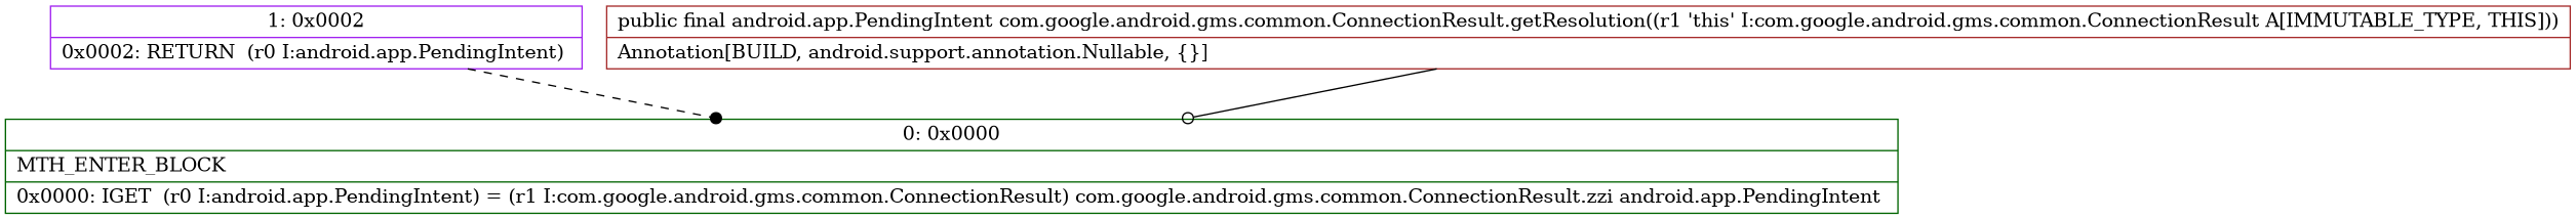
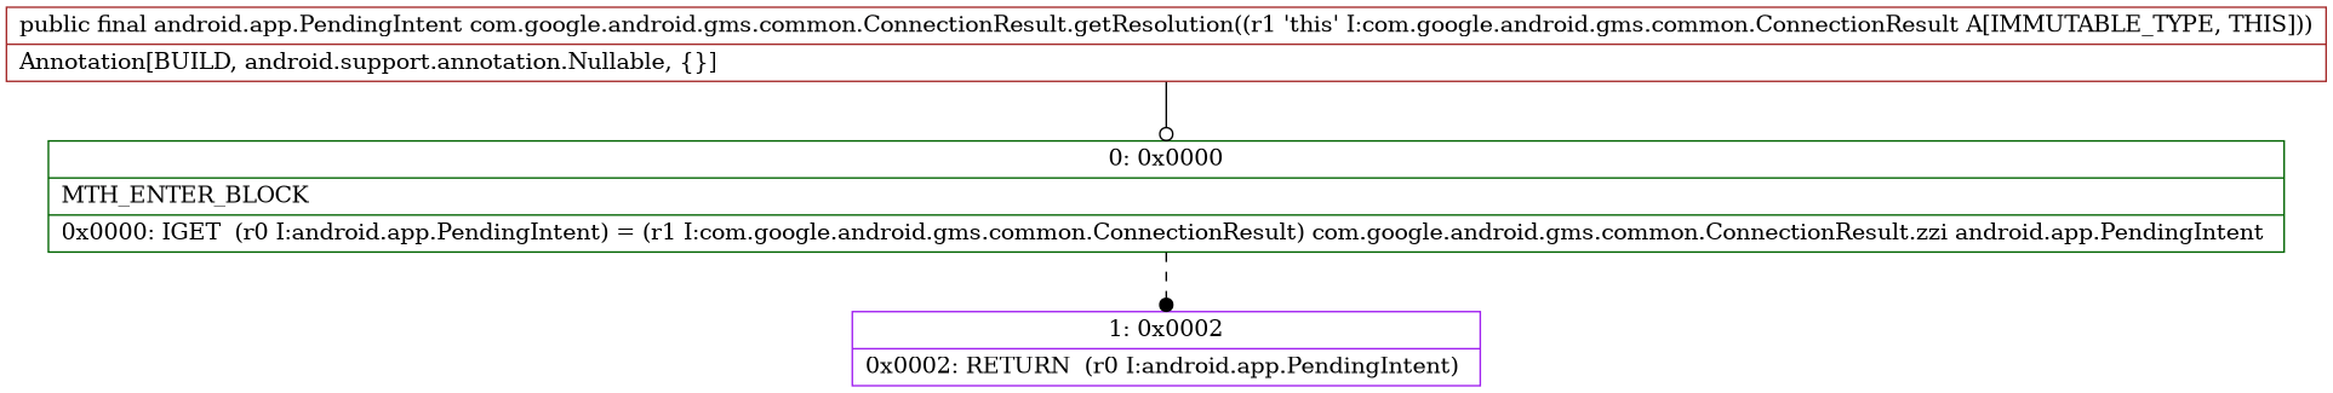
  digraph {
    node [shape=record]
    n1 [label="{0\:\ 0x0000|MTH_ENTER_BLOCK\l|0x0000: IGET  (r0 I:android.app.PendingIntent) = (r1 I:com.google.android.gms.common.ConnectionResult) com.google.android.gms.common.ConnectionResult.zzi android.app.PendingIntent \l}" color=darkgreen]
    n2 [label="{1\:\ 0x0002|0x0002: RETURN  (r0 I:android.app.PendingIntent) \l}" color=purple]
    n3 [label="{public final android.app.PendingIntent com.google.android.gms.common.ConnectionResult.getResolution((r1 'this' I:com.google.android.gms.common.ConnectionResult A[IMMUTABLE_TYPE, THIS]))  | Annotation[BUILD, android.support.annotation.Nullable, \{\}]\l}" color=brown]
-   n2 -> n1 [style=dashed arrowhead=dot]
+   n1 -> n2 [style=dashed arrowhead=dot]
    n3 -> n1 [style=solid arrowhead=odot]
  }
